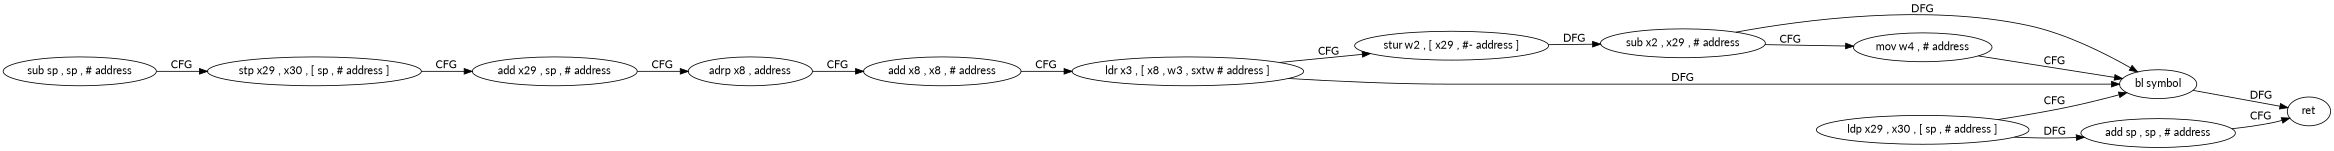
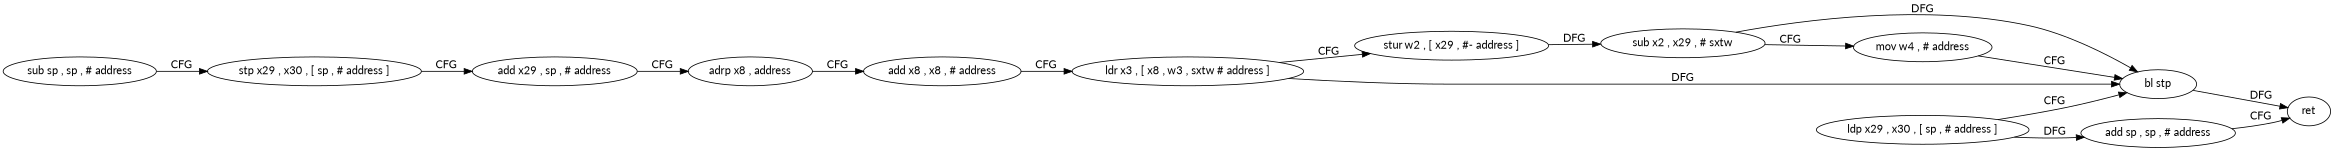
  digraph {
    fontname=Lato
    rankdir=LR
    node [fontname=Lato]
    edge [fontname=Lato]
    n1 [label="sub sp , sp , # address"]
    n2 [label="stp x29 , x30 , [ sp , # address ]"]
    n3 [label="add x29 , sp , # address"]
    n4 [label="adrp x8 , address"]
    n5 [label="add x8 , x8 , # address"]
    n6 [label="ldr x3 , [ x8 , w3 , sxtw # address ]"]
    n7 [label="stur w2 , [ x29 , #- address ]"]
-   n8 [label="bl symbol"]
-   n9 [label="sub x2 , x29 , # address"]
+   n8 [label="bl stp"]
+   n9 [label="sub x2 , x29 , # sxtw"]
    n10 [label=ret]
    n11 [label="mov w4 , # address"]
    n12 [label="ldp x29 , x30 , [ sp , # address ]"]
    n13 [label="add sp , sp , # address"]
    n1 -> n2 [label=CFG]
    n2 -> n3 [label=CFG]
    n3 -> n4 [label=CFG]
    n4 -> n5 [label=CFG]
    n5 -> n6 [label=CFG]
    n6 -> n7 [label=CFG]
    n6 -> n8 [label=DFG]
    n7 -> n9 [label=DFG]
    n8 -> n10 [label=DFG]
    n9 -> n8 [label=DFG]
    n9 -> n11 [label=CFG]
    n11 -> n8 [label=CFG]
    n12 -> n8 [label=CFG]
    n12 -> n13 [label=DFG]
    n13 -> n10 [label=CFG]
  }
